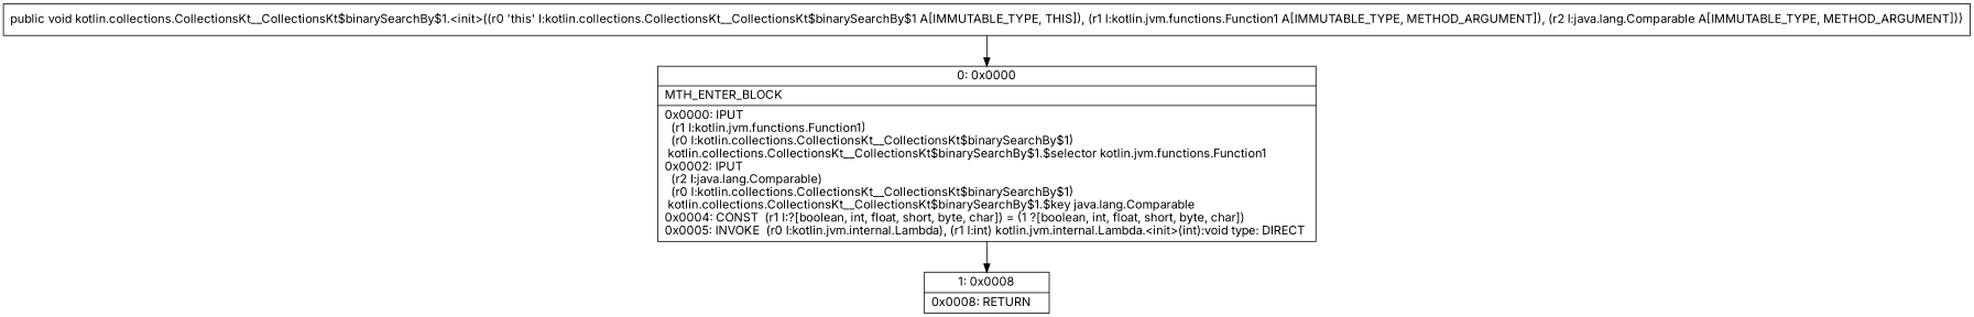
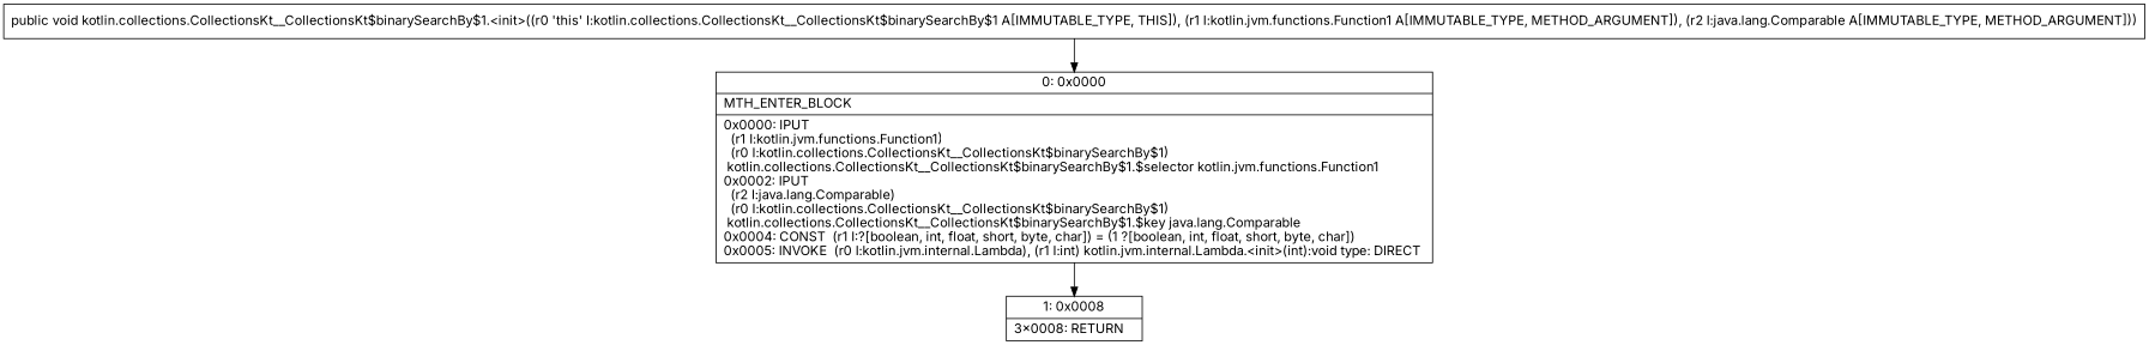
  digraph {
    fontname=Inter
    node [shape=record fontname=Inter]
    edge [fontname=Inter]
    n1 [label="{0\:\ 0x0000|MTH_ENTER_BLOCK\l|0x0000: IPUT  \l  (r1 I:kotlin.jvm.functions.Function1)\l  (r0 I:kotlin.collections.CollectionsKt__CollectionsKt$binarySearchBy$1)\l kotlin.collections.CollectionsKt__CollectionsKt$binarySearchBy$1.$selector kotlin.jvm.functions.Function1 \l0x0002: IPUT  \l  (r2 I:java.lang.Comparable)\l  (r0 I:kotlin.collections.CollectionsKt__CollectionsKt$binarySearchBy$1)\l kotlin.collections.CollectionsKt__CollectionsKt$binarySearchBy$1.$key java.lang.Comparable \l0x0004: CONST  (r1 I:?[boolean, int, float, short, byte, char]) = (1 ?[boolean, int, float, short, byte, char]) \l0x0005: INVOKE  (r0 I:kotlin.jvm.internal.Lambda), (r1 I:int) kotlin.jvm.internal.Lambda.\<init\>(int):void type: DIRECT \l}"]
-   n2 [label="{1\:\ 0x0008|0x0008: RETURN   \l}"]
+   n2 [label="{1\:\ 0x0008|3x0008: RETURN   \l}"]
    n3 [label="{public void kotlin.collections.CollectionsKt__CollectionsKt$binarySearchBy$1.\<init\>((r0 'this' I:kotlin.collections.CollectionsKt__CollectionsKt$binarySearchBy$1 A[IMMUTABLE_TYPE, THIS]), (r1 I:kotlin.jvm.functions.Function1 A[IMMUTABLE_TYPE, METHOD_ARGUMENT]), (r2 I:java.lang.Comparable A[IMMUTABLE_TYPE, METHOD_ARGUMENT])) }"]
    n1 -> n2
    n3 -> n1
  }
